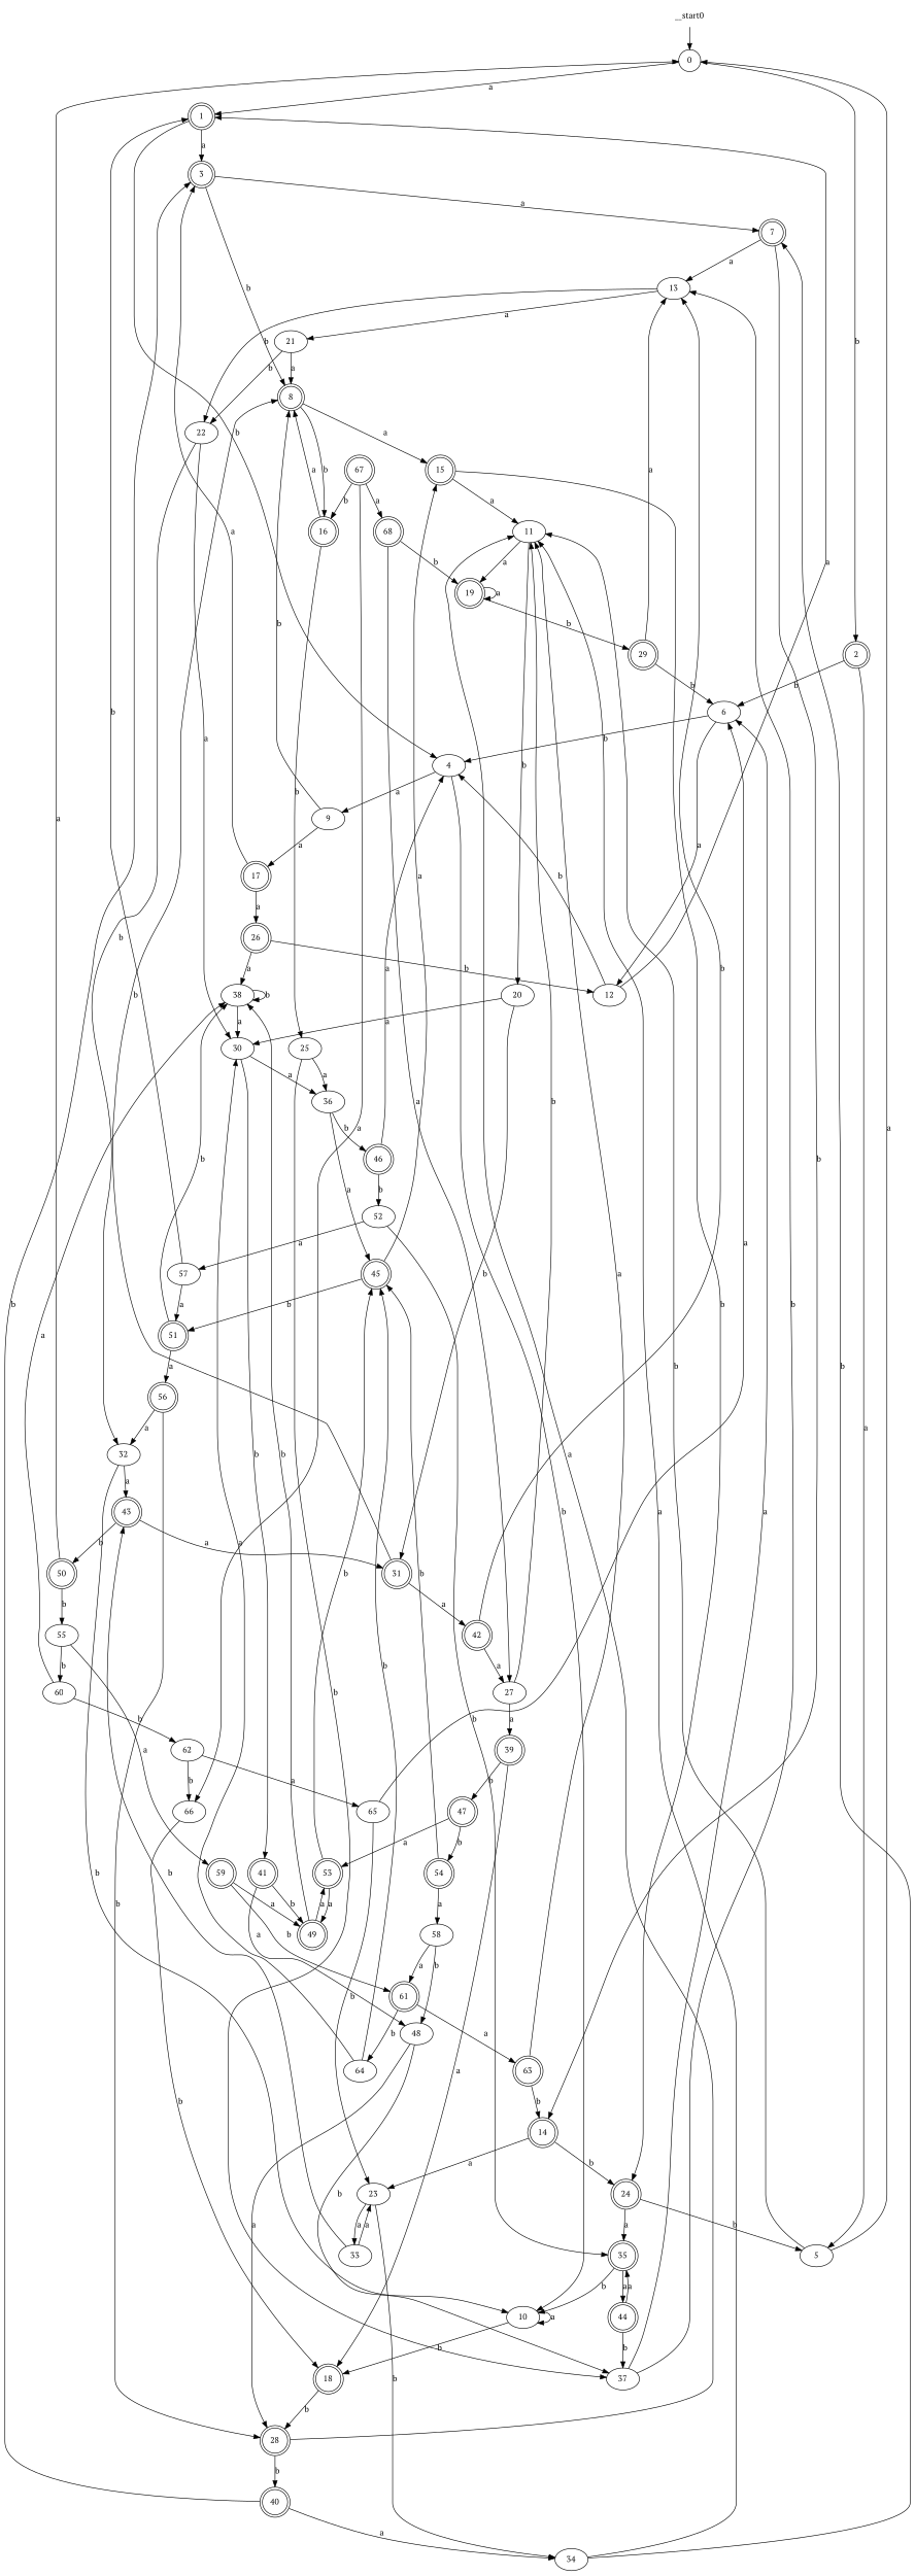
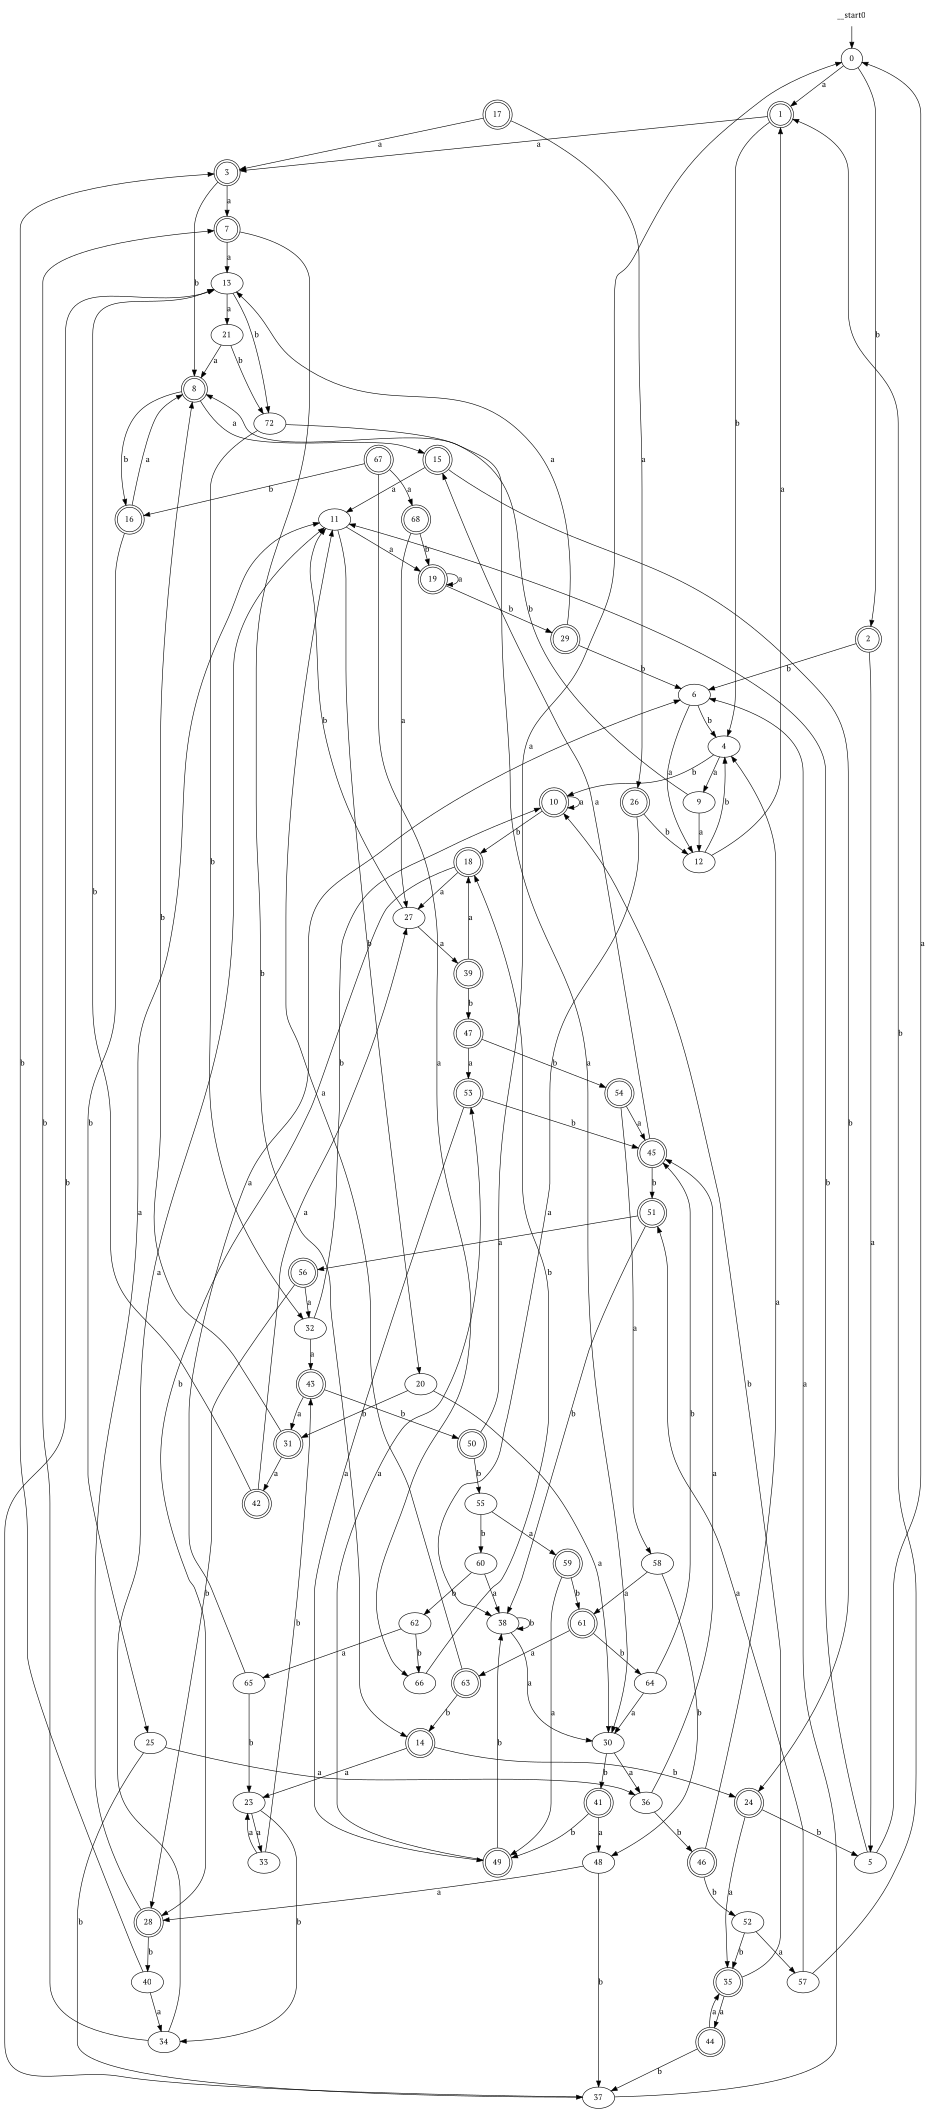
  digraph {
    fontname="PT Serif"
    node [fontname="PT Serif" shape=doublecircle]
    edge [fontname="PT Serif"]
    __start0 [shape=none]
    0 [shape=circle]
    1
    2
    3
    4 [shape=""]
    5 [shape=""]
    6 [shape=""]
    7
    8
    9 [shape=""]
-   10 [shape=ellipse]
+   10
    11 [shape=""]
    12 [shape=""]
    13 [shape=""]
    14
    15
    16
    17
    18
    19
    20 [shape=""]
    21 [shape=""]
-   22 [shape=""]
+   22 [label=72 shape=""]
    23 [shape=""]
    24
    25 [shape=""]
    26
    27 [shape=""]
    28
    29
    30 [shape=""]
    31
    32 [shape=""]
    33 [shape=""]
    34 [shape=""]
    35
    36 [shape=""]
    37 [shape=""]
    38 [shape=""]
    39
-   40
+   40 [shape=ellipse]
    41
    42
    43
    44
    45
    46
    47
    48 [shape=""]
    49
    50
    51
    52 [shape=""]
    53
    54
    55 [shape=""]
    56
    57 [shape=""]
    58 [shape=""]
    59
    60 [shape=""]
    61
    62 [shape=""]
    63
    64 [shape=""]
    65 [shape=""]
    66 [shape=""]
    67
    68
    __start0 -> 0
    0 -> 1 [label=a]
    0 -> 2 [label=b]
    1 -> 3 [label=a]
    1 -> 4 [label=b]
    2 -> 5 [label=a]
    2 -> 6 [label=b]
    3 -> 7 [label=a]
    3 -> 8 [label=b]
    4 -> 9 [label=a]
    4 -> 10 [label=b]
    5 -> 0 [label=a]
    5 -> 11 [label=b]
    6 -> 4 [label=b]
    6 -> 12 [label=a]
    7 -> 13 [label=a]
    7 -> 14 [label=b]
    8 -> 15 [label=a]
    8 -> 16 [label=b]
    9 -> 8 [label=b]
-   9 -> 17 [label=a]
+   9 -> 12 [label=a]
    10 -> 10 [label=a]
    10 -> 18 [label=b]
    11 -> 19 [label=a]
    11 -> 20 [label=b]
    12 -> 1 [label=a]
    12 -> 4 [label=b]
    13 -> 21 [label=a]
    13 -> 22 [label=b]
    14 -> 23 [label=a]
    14 -> 24 [label=b]
    15 -> 11 [label=a]
    15 -> 24 [label=b]
    16 -> 8 [label=a]
    16 -> 25 [label=b]
    17 -> 3 [label=a]
    17 -> 26 [label=a]
+   18 -> 27 [label=a]
    18 -> 28 [label=b]
    19 -> 19 [label=a]
    19 -> 29 [label=b]
    20 -> 30 [label=a]
    20 -> 31 [label=b]
    21 -> 8 [label=a]
    21 -> 22 [label=b]
    22 -> 30 [label=a]
    22 -> 32 [label=b]
    23 -> 33 [label=a]
    23 -> 34 [label=b]
    24 -> 5 [label=b]
    24 -> 35 [label=a]
    25 -> 36 [label=a]
    25 -> 37 [label=b]
    26 -> 12 [label=b]
    26 -> 38 [label=a]
    27 -> 11 [label=b]
    27 -> 39 [label=a]
    28 -> 11 [label=a]
    28 -> 40 [label=b]
    29 -> 6 [label=b]
    29 -> 13 [label=a]
    30 -> 36 [label=a]
    30 -> 41 [label=b]
    31 -> 8 [label=b]
    31 -> 42 [label=a]
    32 -> 10 [label=b]
    32 -> 43 [label=a]
    33 -> 23 [label=a]
    33 -> 43 [label=b]
    34 -> 7 [label=b]
    34 -> 11 [label=a]
    35 -> 10 [label=b]
    35 -> 44 [label=a]
    36 -> 45 [label=a]
    36 -> 46 [label=b]
    37 -> 6 [label=a]
    37 -> 13 [label=b]
    38 -> 30 [label=a]
    38 -> 38 [label=b]
    39 -> 18 [label=a]
    39 -> 47 [label=b]
    40 -> 3 [label=b]
    40 -> 34 [label=a]
    41 -> 48 [label=a]
    41 -> 49 [label=b]
    42 -> 13 [label=b]
    42 -> 27 [label=a]
    43 -> 31 [label=a]
    43 -> 50 [label=b]
    44 -> 35 [label=a]
    44 -> 37 [label=b]
    45 -> 15 [label=a]
    45 -> 51 [label=b]
    46 -> 4 [label=a]
    46 -> 52 [label=b]
    47 -> 53 [label=a]
    47 -> 54 [label=b]
    48 -> 28 [label=a]
    48 -> 37 [label=b]
    49 -> 38 [label=b]
    49 -> 53 [label=a]
    50 -> 0 [label=a]
    50 -> 55 [label=b]
    51 -> 38 [label=b]
    51 -> 56 [label=a]
    52 -> 35 [label=b]
    52 -> 57 [label=a]
    53 -> 45 [label=b]
    53 -> 49 [label=a]
-   54 -> 45 [label=b]
+   54 -> 45 [label=a]
    54 -> 58 [label=a]
    55 -> 59 [label=a]
    55 -> 60 [label=b]
    56 -> 28 [label=b]
    56 -> 32 [label=a]
    57 -> 1 [label=b]
    57 -> 51 [label=a]
    58 -> 48 [label=b]
    58 -> 61 [label=a]
    59 -> 49 [label=a]
    59 -> 61 [label=b]
    60 -> 38 [label=a]
    60 -> 62 [label=b]
    61 -> 63 [label=a]
    61 -> 64 [label=b]
    62 -> 65 [label=a]
    62 -> 66 [label=b]
    63 -> 11 [label=a]
    63 -> 14 [label=b]
    64 -> 30 [label=a]
    64 -> 45 [label=b]
    65 -> 6 [label=a]
    65 -> 23 [label=b]
    66 -> 18 [label=b]
    67 -> 16 [label=b]
    67 -> 66 [label=a]
    67 -> 68 [label=a]
    68 -> 19 [label=b]
    68 -> 27 [label=a]
  }
